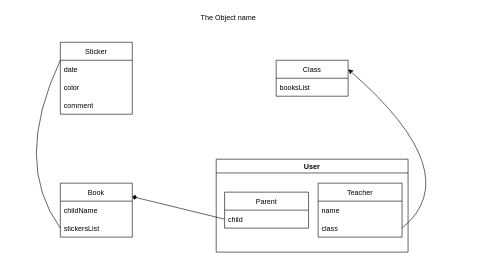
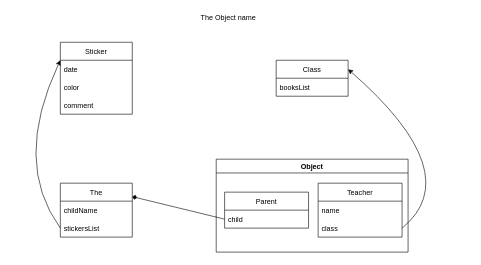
  <mxCell id="0" />
  <mxCell id="1" parent="0" />
  <mxCell id="2" value="Sticker" style="swimlane;fontStyle=0;childLayout=stackLayout;horizontal=1;startSize=30;horizontalStack=0;resizeParent=1;resizeParentMax=0;resizeLast=0;collapsible=1;marginBottom=0;" parent="1" vertex="1"><mxGeometry x="100" y="70" width="120" height="120" as="geometry" /></mxCell>
  <mxCell id="3" value="date" style="text;strokeColor=none;fillColor=none;align=left;verticalAlign=middle;spacingLeft=4;spacingRight=4;overflow=hidden;points=[[0,0.5],[1,0.5]];portConstraint=eastwest;rotatable=0;" parent="2" vertex="1"><mxGeometry y="30" width="120" height="30" as="geometry" /></mxCell>
  <mxCell id="4" value="color" style="text;strokeColor=none;fillColor=none;align=left;verticalAlign=middle;spacingLeft=4;spacingRight=4;overflow=hidden;points=[[0,0.5],[1,0.5]];portConstraint=eastwest;rotatable=0;" parent="2" vertex="1"><mxGeometry y="60" width="120" height="30" as="geometry" /></mxCell>
  <mxCell id="5" value="comment" style="text;strokeColor=none;fillColor=none;align=left;verticalAlign=middle;spacingLeft=4;spacingRight=4;overflow=hidden;points=[[0,0.5],[1,0.5]];portConstraint=eastwest;rotatable=0;" parent="2" vertex="1"><mxGeometry y="90" width="120" height="30" as="geometry" /></mxCell>
- <mxCell id="6" value="Book" style="swimlane;fontStyle=0;childLayout=stackLayout;horizontal=1;startSize=30;horizontalStack=0;resizeParent=1;resizeParentMax=0;resizeLast=0;collapsible=1;marginBottom=0;" parent="1" vertex="1"><mxGeometry x="100" y="305" width="120" height="90" as="geometry" /></mxCell>
+ <mxCell id="6" value="The" style="swimlane;fontStyle=0;childLayout=stackLayout;horizontal=1;startSize=30;horizontalStack=0;resizeParent=1;resizeParentMax=0;resizeLast=0;collapsible=1;marginBottom=0;" parent="1" vertex="1"><mxGeometry x="100" y="305" width="120" height="90" as="geometry" /></mxCell>
  <mxCell id="7" value="childName" style="text;strokeColor=none;fillColor=none;align=left;verticalAlign=middle;spacingLeft=4;spacingRight=4;overflow=hidden;points=[[0,0.5],[1,0.5]];portConstraint=eastwest;rotatable=0;" parent="6" vertex="1"><mxGeometry y="30" width="120" height="30" as="geometry" /></mxCell>
  <mxCell id="8" value="stickersList" style="text;strokeColor=none;fillColor=none;align=left;verticalAlign=middle;spacingLeft=4;spacingRight=4;overflow=hidden;points=[[0,0.5],[1,0.5]];portConstraint=eastwest;rotatable=0;" parent="6" vertex="1"><mxGeometry y="60" width="120" height="30" as="geometry" /></mxCell>
  <mxCell id="9" value="Class" style="swimlane;fontStyle=0;childLayout=stackLayout;horizontal=1;startSize=30;horizontalStack=0;resizeParent=1;resizeParentMax=0;resizeLast=0;collapsible=1;marginBottom=0;" parent="1" vertex="1"><mxGeometry x="460" y="100" width="120" height="60" as="geometry" /></mxCell>
  <mxCell id="10" value="booksList" style="text;strokeColor=none;fillColor=none;align=left;verticalAlign=middle;spacingLeft=4;spacingRight=4;overflow=hidden;points=[[0,0.5],[1,0.5]];portConstraint=eastwest;rotatable=0;" parent="9" vertex="1"><mxGeometry y="30" width="120" height="30" as="geometry" /></mxCell>
- <mxCell id="11" value="User" style="swimlane;" parent="1" vertex="1"><mxGeometry x="360" y="265" width="320" height="155" as="geometry" /></mxCell>
+ <mxCell id="11" value="Object" style="swimlane;" parent="1" vertex="1"><mxGeometry x="360" y="265" width="320" height="155" as="geometry" /></mxCell>
  <mxCell id="12" value="Teacher" style="swimlane;fontStyle=0;childLayout=stackLayout;horizontal=1;startSize=30;horizontalStack=0;resizeParent=1;resizeParentMax=0;resizeLast=0;collapsible=1;marginBottom=0;" parent="11" vertex="1"><mxGeometry x="170" y="40" width="140" height="90" as="geometry" /></mxCell>
  <mxCell id="13" value="name" style="text;strokeColor=none;fillColor=none;align=left;verticalAlign=middle;spacingLeft=4;spacingRight=4;overflow=hidden;points=[[0,0.5],[1,0.5]];portConstraint=eastwest;rotatable=0;" parent="12" vertex="1"><mxGeometry y="30" width="140" height="30" as="geometry" /></mxCell>
  <mxCell id="14" value="class" style="text;strokeColor=none;fillColor=none;align=left;verticalAlign=middle;spacingLeft=4;spacingRight=4;overflow=hidden;points=[[0,0.5],[1,0.5]];portConstraint=eastwest;rotatable=0;" parent="12" vertex="1"><mxGeometry y="60" width="140" height="30" as="geometry" /></mxCell>
  <mxCell id="15" value="Parent" style="swimlane;fontStyle=0;childLayout=stackLayout;horizontal=1;startSize=30;horizontalStack=0;resizeParent=1;resizeParentMax=0;resizeLast=0;collapsible=1;marginBottom=0;" parent="11" vertex="1"><mxGeometry x="14" y="55" width="140" height="60" as="geometry" /></mxCell>
  <mxCell id="16" value="child" style="text;strokeColor=none;fillColor=none;align=left;verticalAlign=middle;spacingLeft=4;spacingRight=4;overflow=hidden;points=[[0,0.5],[1,0.5]];portConstraint=eastwest;rotatable=0;" parent="15" vertex="1"><mxGeometry y="30" width="140" height="30" as="geometry" /></mxCell>
- <mxCell id="17" style="edgeStyle=none;html=1;exitX=0;exitY=0.5;exitDx=0;exitDy=0;entryX=0;entryY=0.25;entryDx=0;entryDy=0;curved=1;endArrow=none;" parent="1" source="8" target="2" edge="1"><mxGeometry relative="1" as="geometry"><Array as="points"><mxPoint x="20" y="270" /></Array></mxGeometry></mxCell>
+ <mxCell id="17" style="edgeStyle=none;html=1;exitX=0;exitY=0.5;exitDx=0;exitDy=0;entryX=0;entryY=0.25;entryDx=0;entryDy=0;curved=1;" parent="1" source="8" target="2" edge="1"><mxGeometry relative="1" as="geometry"><Array as="points"><mxPoint x="20" y="270" /></Array></mxGeometry></mxCell>
  <mxCell id="18" style="edgeStyle=none;curved=1;html=1;exitX=0;exitY=0.5;exitDx=0;exitDy=0;entryX=1;entryY=0.25;entryDx=0;entryDy=0;endArrow=diamond;" parent="1" source="16" target="6" edge="1"><mxGeometry relative="1" as="geometry"><Array as="points" /></mxGeometry></mxCell>
  <mxCell id="19" style="edgeStyle=none;curved=1;html=1;exitX=1;exitY=0.5;exitDx=0;exitDy=0;entryX=1;entryY=0.25;entryDx=0;entryDy=0;" parent="1" source="14" target="9" edge="1"><mxGeometry relative="1" as="geometry"><Array as="points"><mxPoint x="780" y="290" /></Array></mxGeometry></mxCell>
  <mxCell id="20" value="The Object name" style="text;html=1;resizable=0;autosize=1;align=center;verticalAlign=middle;points=[];fillColor=none;strokeColor=none;rounded=0;" parent="1" vertex="1"><mxGeometry x="325" y="20" width="110" height="20" as="geometry" /></mxCell>
